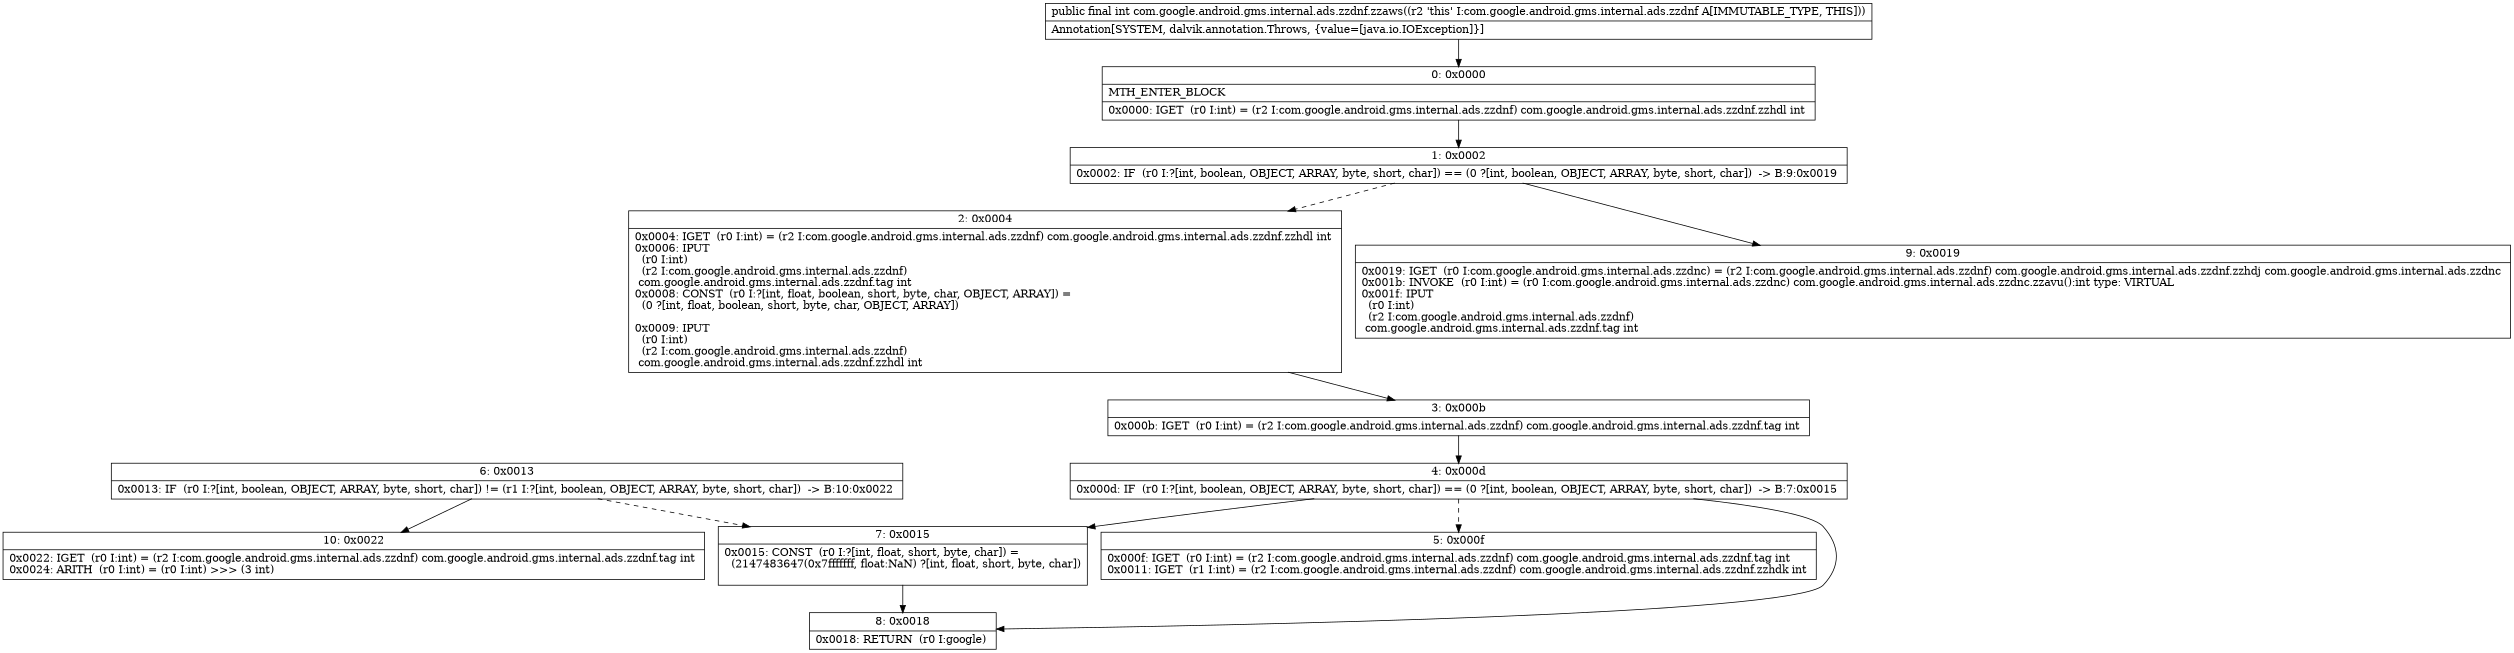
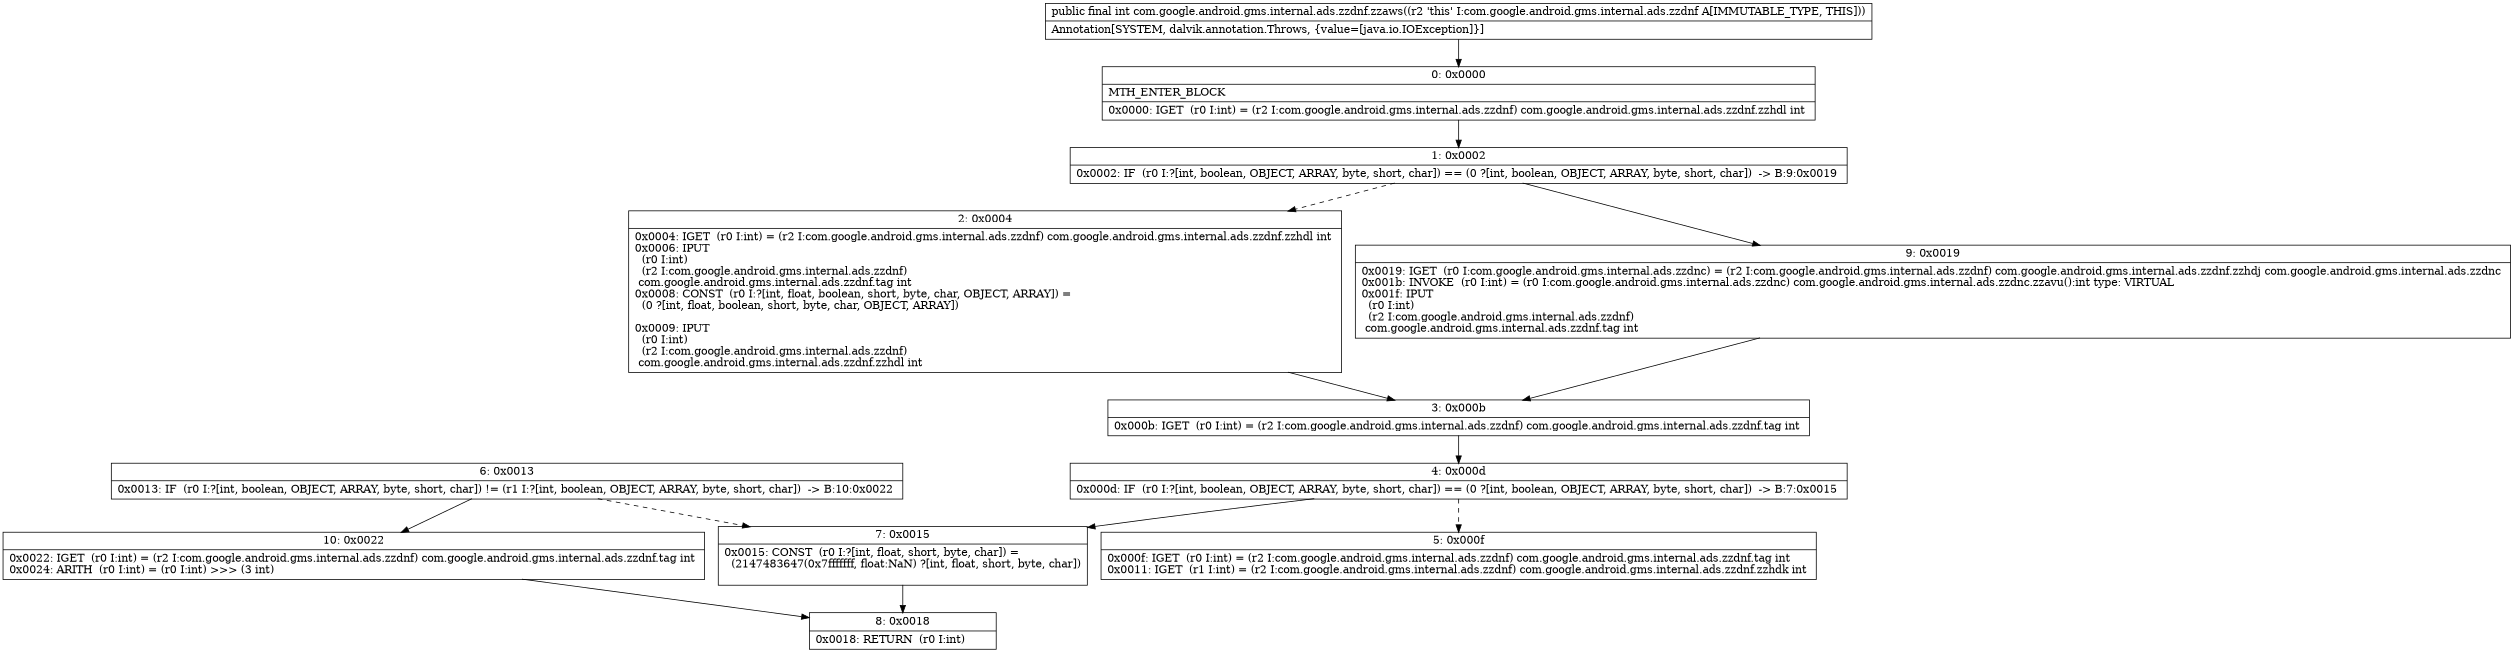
  digraph {
    node [shape=record]
    n1 [label="{0\:\ 0x0000|MTH_ENTER_BLOCK\l|0x0000: IGET  (r0 I:int) = (r2 I:com.google.android.gms.internal.ads.zzdnf) com.google.android.gms.internal.ads.zzdnf.zzhdl int \l}"]
    n2 [label="{1\:\ 0x0002|0x0002: IF  (r0 I:?[int, boolean, OBJECT, ARRAY, byte, short, char]) == (0 ?[int, boolean, OBJECT, ARRAY, byte, short, char])  \-\> B:9:0x0019 \l}"]
    n3 [label="{2\:\ 0x0004|0x0004: IGET  (r0 I:int) = (r2 I:com.google.android.gms.internal.ads.zzdnf) com.google.android.gms.internal.ads.zzdnf.zzhdl int \l0x0006: IPUT  \l  (r0 I:int)\l  (r2 I:com.google.android.gms.internal.ads.zzdnf)\l com.google.android.gms.internal.ads.zzdnf.tag int \l0x0008: CONST  (r0 I:?[int, float, boolean, short, byte, char, OBJECT, ARRAY]) = \l  (0 ?[int, float, boolean, short, byte, char, OBJECT, ARRAY])\l \l0x0009: IPUT  \l  (r0 I:int)\l  (r2 I:com.google.android.gms.internal.ads.zzdnf)\l com.google.android.gms.internal.ads.zzdnf.zzhdl int \l}"]
    n4 [label="{9\:\ 0x0019|0x0019: IGET  (r0 I:com.google.android.gms.internal.ads.zzdnc) = (r2 I:com.google.android.gms.internal.ads.zzdnf) com.google.android.gms.internal.ads.zzdnf.zzhdj com.google.android.gms.internal.ads.zzdnc \l0x001b: INVOKE  (r0 I:int) = (r0 I:com.google.android.gms.internal.ads.zzdnc) com.google.android.gms.internal.ads.zzdnc.zzavu():int type: VIRTUAL \l0x001f: IPUT  \l  (r0 I:int)\l  (r2 I:com.google.android.gms.internal.ads.zzdnf)\l com.google.android.gms.internal.ads.zzdnf.tag int \l}"]
    n5 [label="{3\:\ 0x000b|0x000b: IGET  (r0 I:int) = (r2 I:com.google.android.gms.internal.ads.zzdnf) com.google.android.gms.internal.ads.zzdnf.tag int \l}"]
    n6 [label="{4\:\ 0x000d|0x000d: IF  (r0 I:?[int, boolean, OBJECT, ARRAY, byte, short, char]) == (0 ?[int, boolean, OBJECT, ARRAY, byte, short, char])  \-\> B:7:0x0015 \l}"]
    n7 [label="{5\:\ 0x000f|0x000f: IGET  (r0 I:int) = (r2 I:com.google.android.gms.internal.ads.zzdnf) com.google.android.gms.internal.ads.zzdnf.tag int \l0x0011: IGET  (r1 I:int) = (r2 I:com.google.android.gms.internal.ads.zzdnf) com.google.android.gms.internal.ads.zzdnf.zzhdk int \l}"]
    n8 [label="{7\:\ 0x0015|0x0015: CONST  (r0 I:?[int, float, short, byte, char]) = \l  (2147483647(0x7fffffff, float:NaN) ?[int, float, short, byte, char])\l \l}"]
-   n9 [label="{8\:\ 0x0018|0x0018: RETURN  (r0 I:google) \l}"]
+   n9 [label="{8\:\ 0x0018|0x0018: RETURN  (r0 I:int) \l}"]
    n10 [label="{6\:\ 0x0013|0x0013: IF  (r0 I:?[int, boolean, OBJECT, ARRAY, byte, short, char]) != (r1 I:?[int, boolean, OBJECT, ARRAY, byte, short, char])  \-\> B:10:0x0022 \l}"]
    n11 [label="{10\:\ 0x0022|0x0022: IGET  (r0 I:int) = (r2 I:com.google.android.gms.internal.ads.zzdnf) com.google.android.gms.internal.ads.zzdnf.tag int \l0x0024: ARITH  (r0 I:int) = (r0 I:int) \>\>\> (3 int) \l}"]
    n12 [label="{public final int com.google.android.gms.internal.ads.zzdnf.zzaws((r2 'this' I:com.google.android.gms.internal.ads.zzdnf A[IMMUTABLE_TYPE, THIS]))  | Annotation[SYSTEM, dalvik.annotation.Throws, \{value=[java.io.IOException]\}]\l}"]
    n1 -> n2
    n2 -> n3 [style=dashed]
    n2 -> n4
    n3 -> n5
+   n4 -> n5
    n5 -> n6
    n6 -> n7 [style=dashed]
    n6 -> n8
    n8 -> n9
    n10 -> n8 [style=dashed]
    n10 -> n11
-   n6 -> n9
+   n11 -> n9
    n12 -> n1
  }
